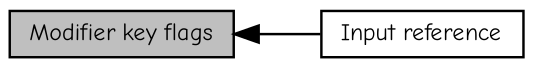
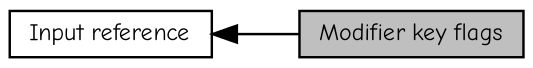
  digraph {
    rankdir=LR
    fontname="Comic Neue"
    node [color=black fontname="Comic Neue" fontsize=10 shape=record style=filled]
    n1 [fillcolor=grey75 fontcolor=black height=0.2 label="Modifier key flags" width=0.4]
    n2 [fillcolor=white height=0.2 label="Input reference" width=0.4]
-   n1 -> n2 [dir=back fontname="Comic Neue" fontsize=10 labelfontname=Helvetica labelfontsize=10 shape=plaintext style=solid]
+   n2 -> n1 [dir=back fontname="Comic Neue" fontsize=10 labelfontname=Helvetica labelfontsize=10 shape=plaintext style=solid]
  }
